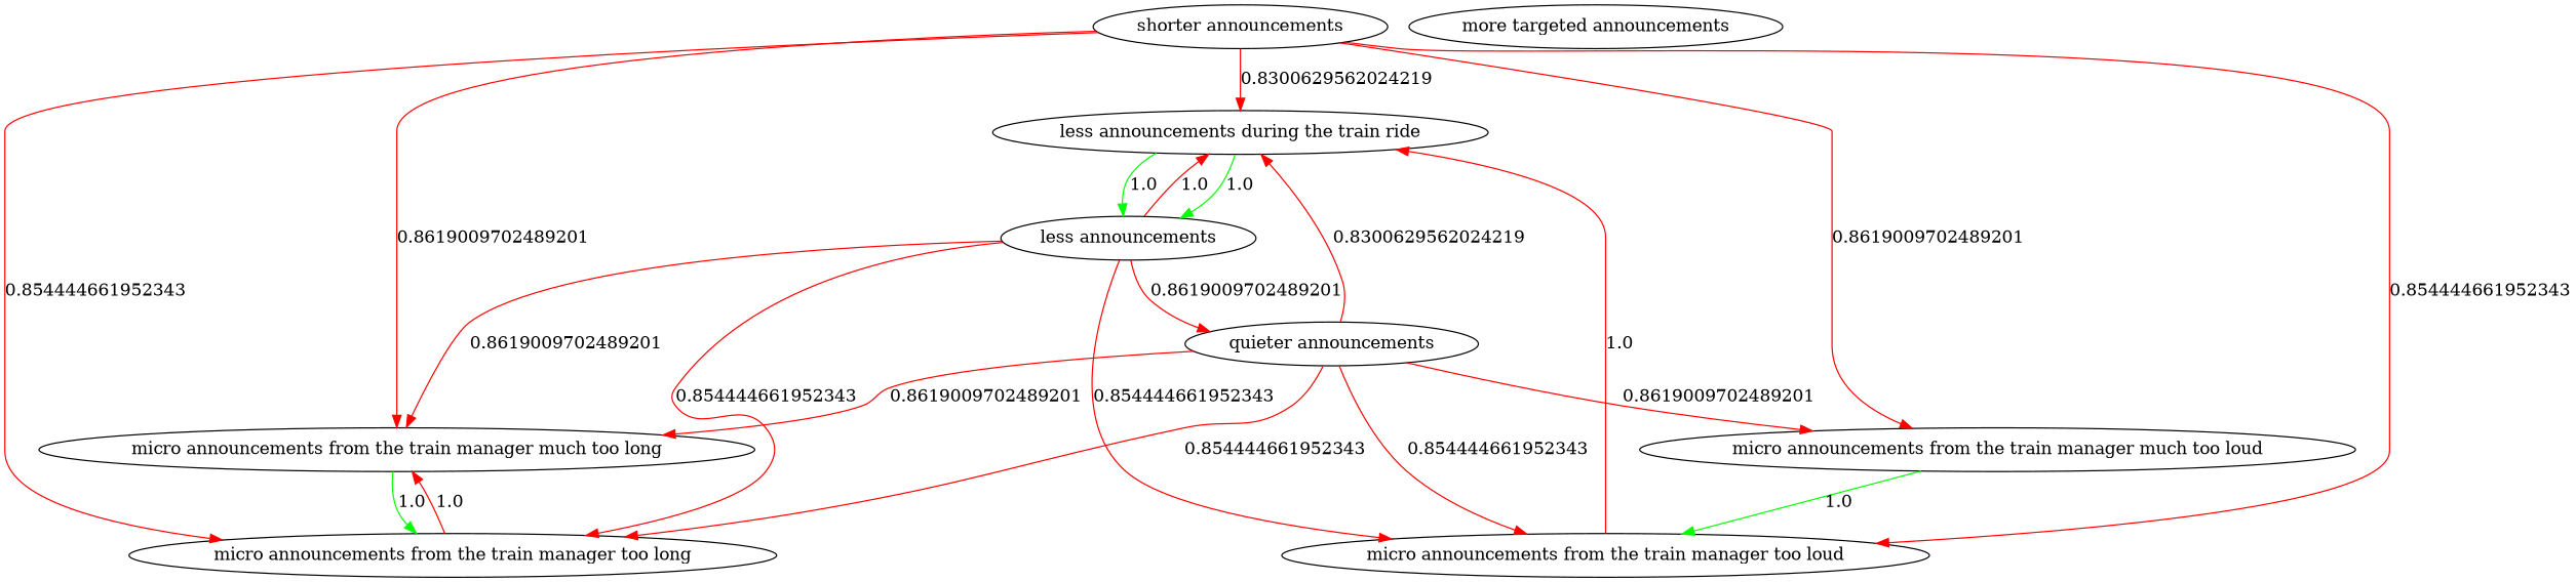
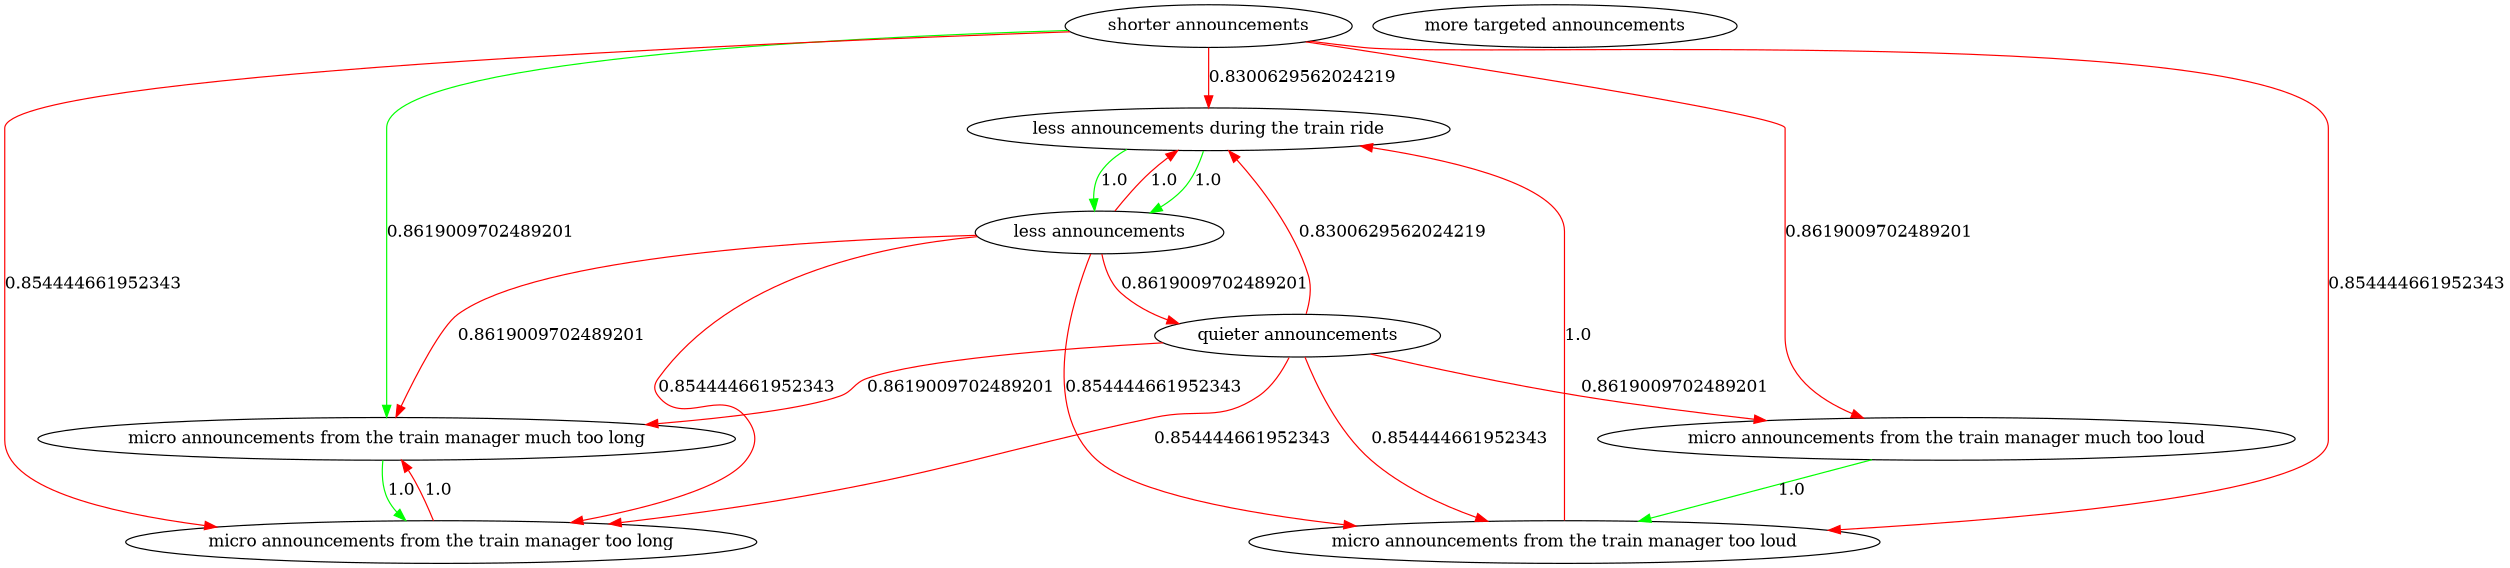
  digraph {
    edge [color=red]
    "less announcements during the train ride"
    "less announcements"
    "micro announcements from the train manager too loud"
    "micro announcements from the train manager much too long"
    "micro announcements from the train manager too long"
    "quieter announcements"
    "micro announcements from the train manager much too loud"
    "more targeted announcements"
    "shorter announcements"
    "less announcements during the train ride" -> "less announcements" [color=green label=1.0]
    "less announcements during the train ride" -> "less announcements" [color=green label=1.0]
    "less announcements" -> "less announcements during the train ride" [label=1.0]
    "less announcements" -> "micro announcements from the train manager too loud" [label=0.854444661952343]
    "less announcements" -> "micro announcements from the train manager much too long" [label=0.8619009702489201]
    "less announcements" -> "micro announcements from the train manager too long" [label=0.854444661952343]
    "less announcements" -> "quieter announcements" [label=0.8619009702489201]
    "micro announcements from the train manager too loud" -> "less announcements during the train ride" [label=1.0]
    "micro announcements from the train manager much too long" -> "micro announcements from the train manager too long" [color=green label=1.0]
    "micro announcements from the train manager too long" -> "micro announcements from the train manager much too long" [label=1.0]
    "quieter announcements" -> "less announcements during the train ride" [label=0.8300629562024219]
    "quieter announcements" -> "micro announcements from the train manager too loud" [label=0.854444661952343]
    "quieter announcements" -> "micro announcements from the train manager much too long" [label=0.8619009702489201]
    "quieter announcements" -> "micro announcements from the train manager too long" [label=0.854444661952343]
    "quieter announcements" -> "micro announcements from the train manager much too loud" [label=0.8619009702489201]
    "micro announcements from the train manager much too loud" -> "micro announcements from the train manager too loud" [color=green label=1.0]
    "shorter announcements" -> "less announcements during the train ride" [label=0.8300629562024219]
    "shorter announcements" -> "micro announcements from the train manager too loud" [label=0.854444661952343]
-   "shorter announcements" -> "micro announcements from the train manager much too long" [label=0.8619009702489201]
+   "shorter announcements" -> "micro announcements from the train manager much too long" [color=green label=0.8619009702489201]
    "shorter announcements" -> "micro announcements from the train manager too long" [label=0.854444661952343]
    "shorter announcements" -> "micro announcements from the train manager much too loud" [label=0.8619009702489201]
  }
